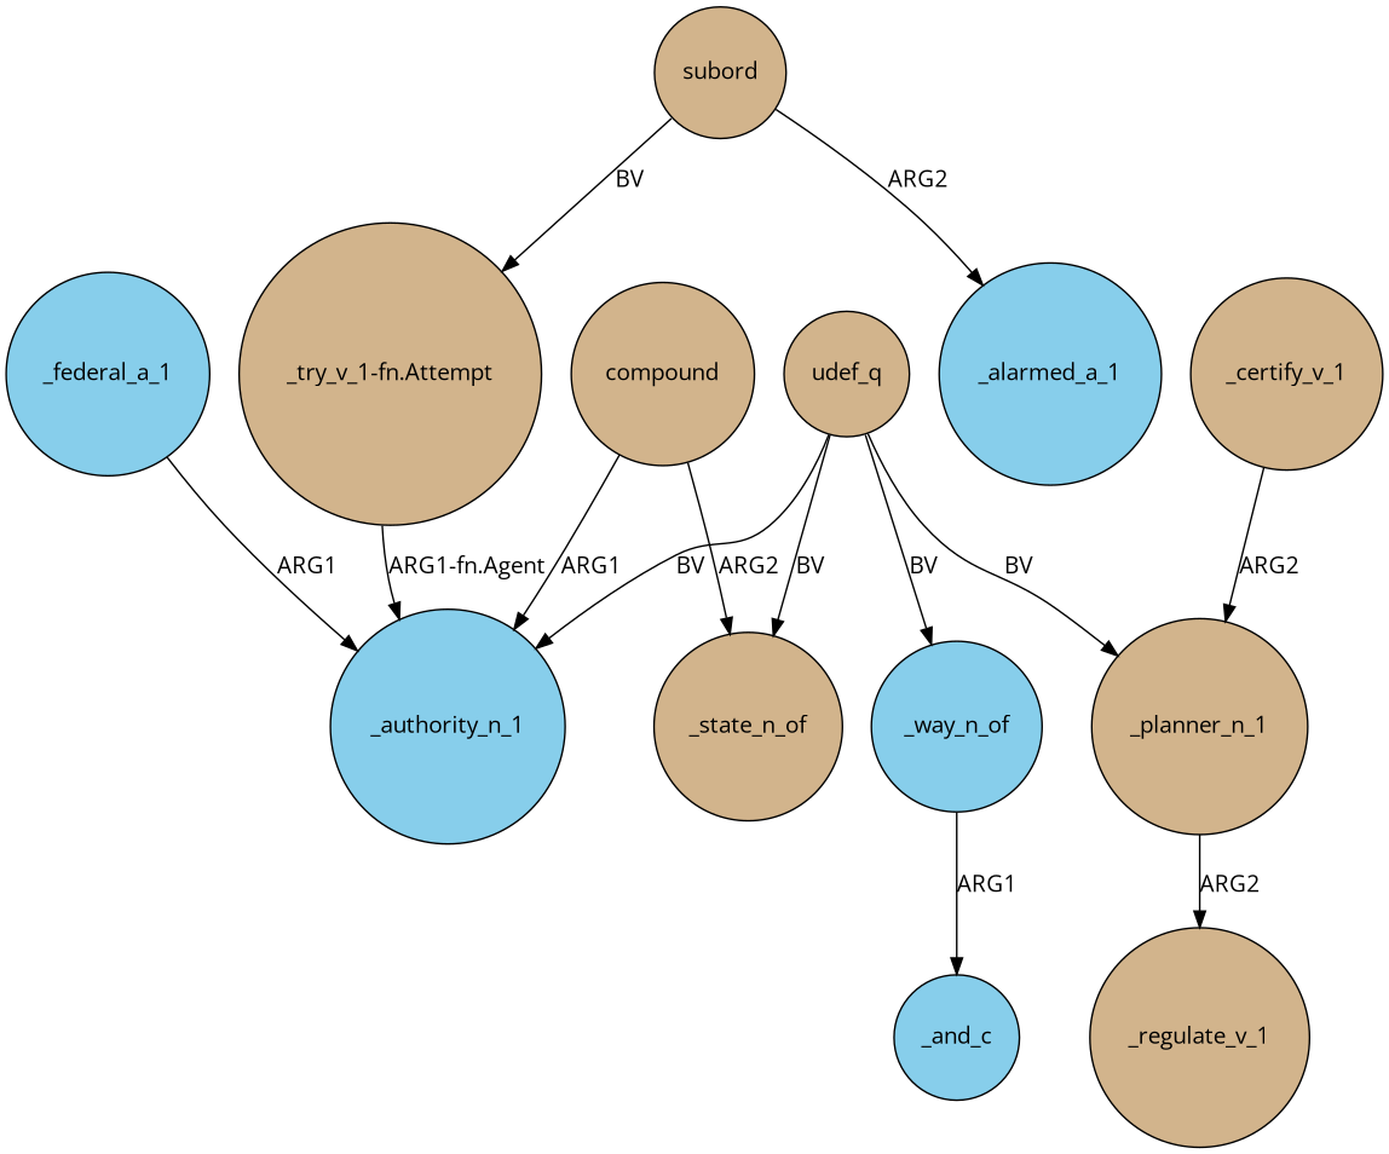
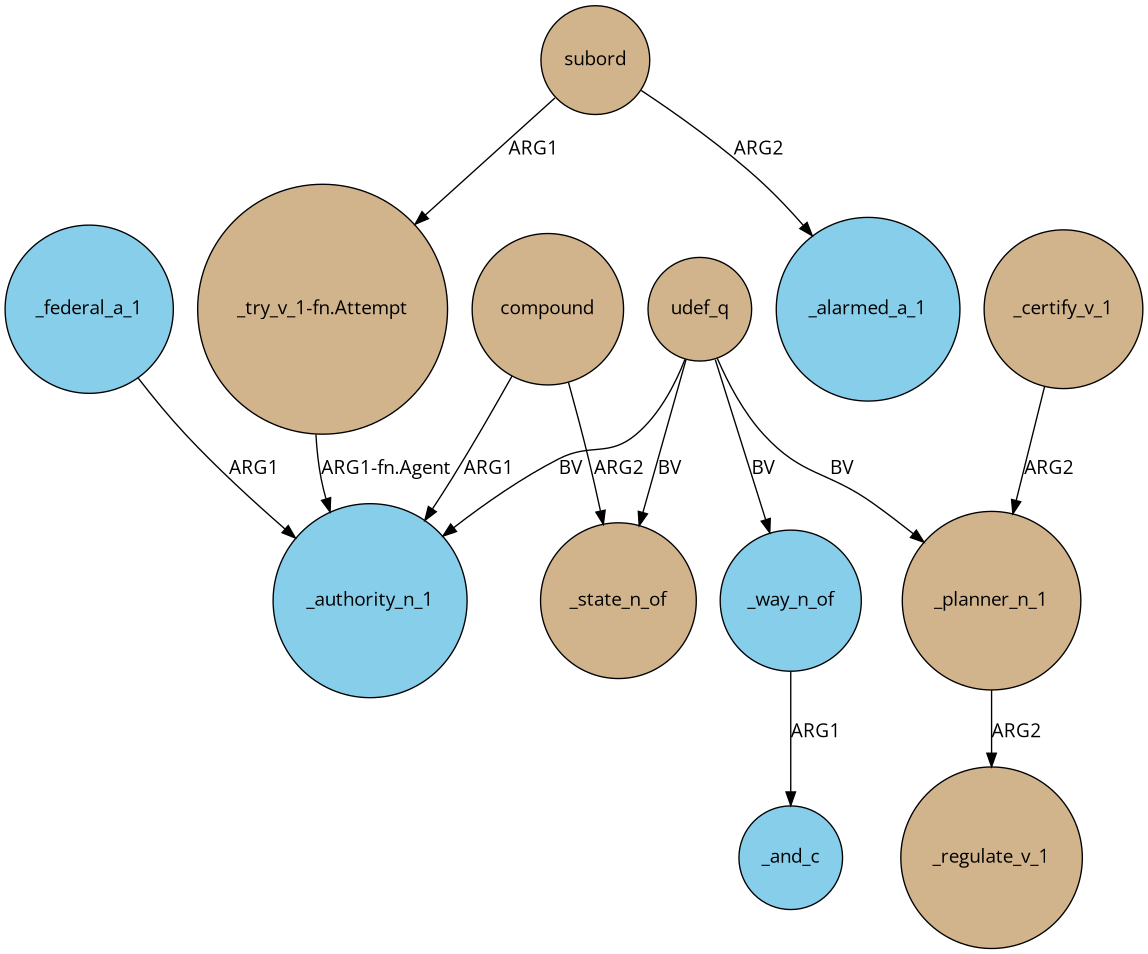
  digraph {
    fontname="Open Sans"
    node [fillcolor=tan fontname="Open Sans" shape=circle style=filled]
    edge [fontname="Open Sans"]
    compound
    _state_n_of
    _authority_n_1 [fillcolor=skyblue]
    _federal_a_1 [fillcolor=skyblue]
    _way_n_of [fillcolor=skyblue]
    _and_c [fillcolor=skyblue]
    udef_q
    _planner_n_1
    _regulate_v_1
    "_try_v_1-fn.Attempt"
    subord
    _alarmed_a_1 [fillcolor=skyblue]
    _certify_v_1
    compound -> _state_n_of [label=ARG2]
    compound -> _authority_n_1 [label=ARG1]
    _federal_a_1 -> _authority_n_1 [label=ARG1]
    _way_n_of -> _and_c [label=ARG1]
    udef_q -> _state_n_of [label=BV]
    udef_q -> _authority_n_1 [label=BV]
    udef_q -> _way_n_of [label=BV]
    udef_q -> _planner_n_1 [label=BV]
    _planner_n_1 -> _regulate_v_1 [label=ARG2]
    "_try_v_1-fn.Attempt" -> _authority_n_1 [label="ARG1-fn.Agent"]
-   subord -> "_try_v_1-fn.Attempt" [label=BV]
+   subord -> "_try_v_1-fn.Attempt" [label=ARG1]
    subord -> _alarmed_a_1 [label=ARG2]
    _certify_v_1 -> _planner_n_1 [label=ARG2]
  }
